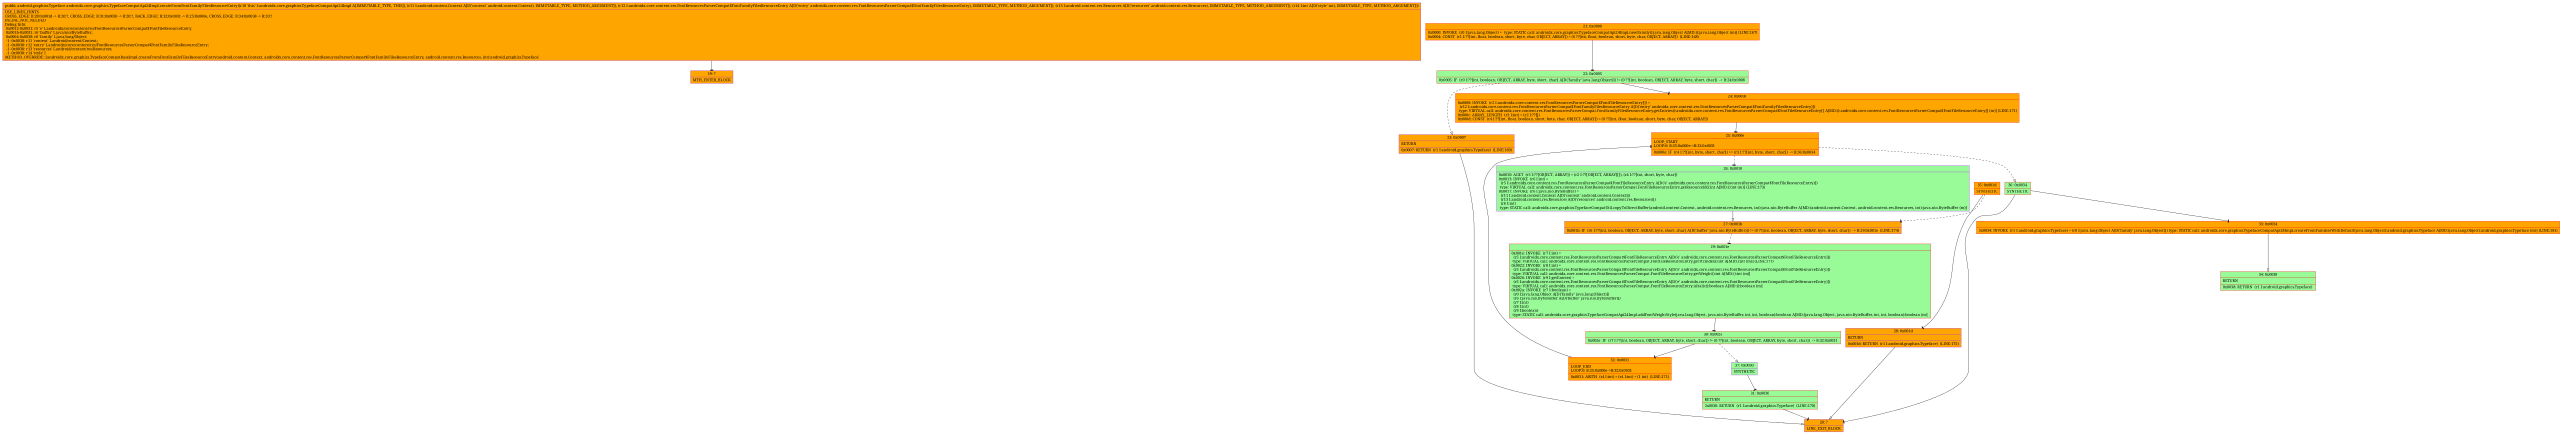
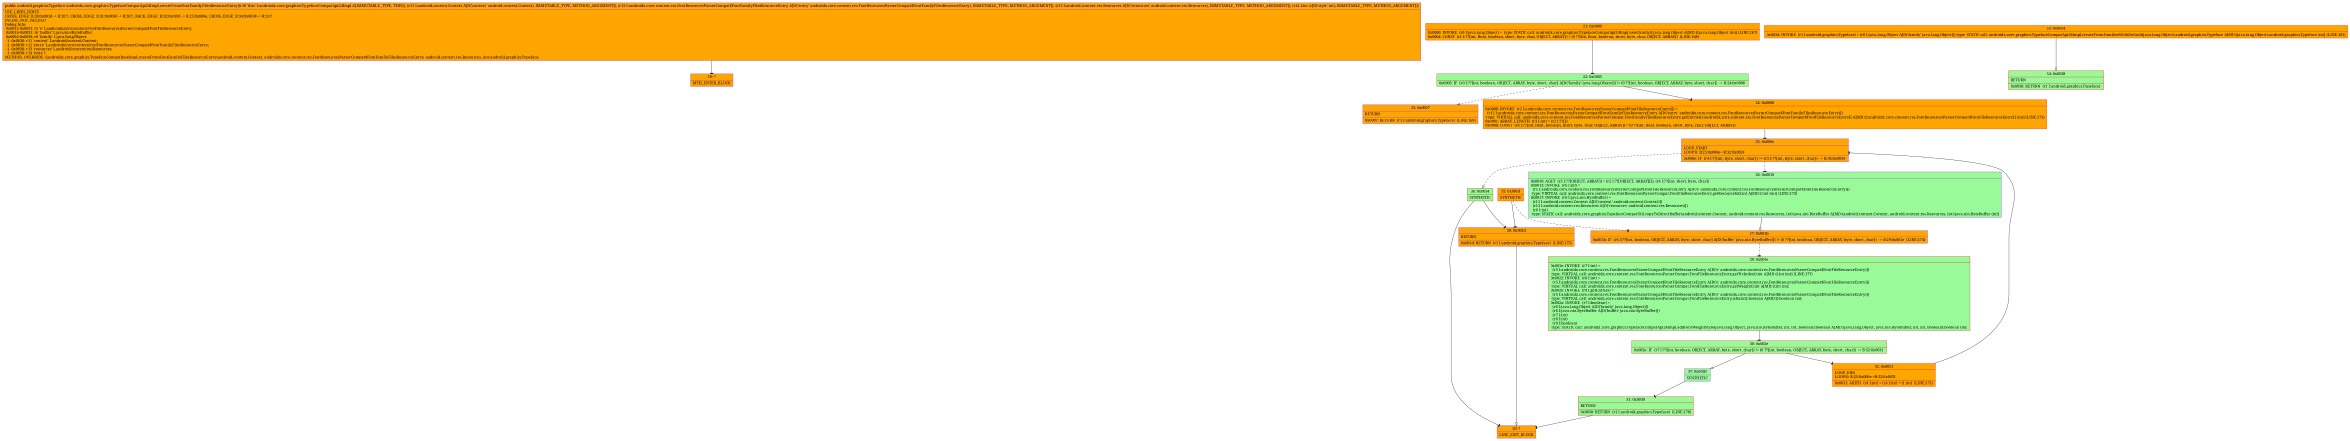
  digraph {
    fontname="Noto Serif"
    node [color=red fillcolor=orange fontname="Noto Serif" shape=record style=filled]
    edge [arrowhead=tee fontname="Noto Serif"]
    n1 [color=purple label="{19\:\ ?|MTH_ENTER_BLOCK\l}"]
    n2 [label="{21\:\ 0x0000|0x0000: INVOKE  (r0 I:java.lang.Object) =  type: STATIC call: androidx.core.graphics.TypefaceCompatApi24Impl.newFamily():java.lang.Object A[MD:():java.lang.Object (m)] (LINE:167)\l0x0004: CONST  (r1 I:??[int, float, boolean, short, byte, char, OBJECT, ARRAY]) = (0 ??[int, float, boolean, short, byte, char, OBJECT, ARRAY])  (LINE:168)\l}"]
    n3 [fillcolor=palegreen label="{22\:\ 0x0005|0x0005: IF  (r0 I:??[int, boolean, OBJECT, ARRAY, byte, short, char] A[D('family' java.lang.Object)]) != (0 ??[int, boolean, OBJECT, ARRAY, byte, short, char])  \-\> B:24:0x0008 \l}"]
    n4 [color=purple label="{23\:\ 0x0007|RETURN\l|0x0007: RETURN  (r1 I:android.graphics.Typeface)  (LINE:169)\l}"]
    n5 [label="{24\:\ 0x0008|0x0008: INVOKE  (r2 I:androidx.core.content.res.FontResourcesParserCompat$FontFileResourceEntry[]) = \l  (r12 I:androidx.core.content.res.FontResourcesParserCompat$FontFamilyFilesResourceEntry A[D('entry' androidx.core.content.res.FontResourcesParserCompat$FontFamilyFilesResourceEntry)])\l type: VIRTUAL call: androidx.core.content.res.FontResourcesParserCompat.FontFamilyFilesResourceEntry.getEntries():androidx.core.content.res.FontResourcesParserCompat$FontFileResourceEntry[] A[MD:():androidx.core.content.res.FontResourcesParserCompat$FontFileResourceEntry[] (m)] (LINE:171)\l0x000c: ARRAY_LENGTH  (r3 I:int) = (r2 I:??[]) \l0x000d: CONST  (r4 I:??[int, float, boolean, short, byte, char, OBJECT, ARRAY]) = (0 ??[int, float, boolean, short, byte, char, OBJECT, ARRAY]) \l}"]
    n6 [color=purple label="{20\:\ ?|LINE_EXIT_BLOCK\l}"]
-   n7 [label="{25\:\ 0x000e|LOOP_START\lLOOP:0: B:25:0x000e\-\>B:32:0x0031\l|0x000e: IF  (r4 I:??[int, byte, short, char]) \>= (r3 I:??[int, byte, short, char])  \-\> B:36:0x0034 \l}"]
+   n7 [color=purple label="{25\:\ 0x000e|LOOP_START\lLOOP:0: B:25:0x000e\-\>B:32:0x0031\l|0x000e: IF  (r4 I:??[int, byte, short, char]) \>= (r3 I:??[int, byte, short, char])  \-\> B:36:0x0034 \l}"]
    n8 [color=purple fillcolor=palegreen label="{26\:\ 0x0010|0x0010: AGET  (r5 I:??[OBJECT, ARRAY]) = (r2 I:??[OBJECT, ARRAY][]), (r4 I:??[int, short, byte, char]) \l0x0013: INVOKE  (r6 I:int) = \l  (r5 I:androidx.core.content.res.FontResourcesParserCompat$FontFileResourceEntry A[D('e' androidx.core.content.res.FontResourcesParserCompat$FontFileResourceEntry)])\l type: VIRTUAL call: androidx.core.content.res.FontResourcesParserCompat.FontFileResourceEntry.getResourceId():int A[MD:():int (m)] (LINE:173)\l0x0017: INVOKE  (r6 I:java.nio.ByteBuffer) = \l  (r11 I:android.content.Context A[D('context' android.content.Context)])\l  (r13 I:android.content.res.Resources A[D('resources' android.content.res.Resources)])\l  (r6 I:int)\l type: STATIC call: androidx.core.graphics.TypefaceCompatUtil.copyToDirectBuffer(android.content.Context, android.content.res.Resources, int):java.nio.ByteBuffer A[MD:(android.content.Context, android.content.res.Resources, int):java.nio.ByteBuffer (m)]\l}"]
    n9 [fillcolor=palegreen label="{36\:\ 0x0034|SYNTHETIC\l}"]
    n10 [color=purple label="{27\:\ 0x001b|0x001b: IF  (r6 I:??[int, boolean, OBJECT, ARRAY, byte, short, char] A[D('buffer' java.nio.ByteBuffer)]) != (0 ??[int, boolean, OBJECT, ARRAY, byte, short, char])  \-\> B:29:0x001e  (LINE:174)\l}"]
    n11 [label="{33\:\ 0x0034|0x0034: INVOKE  (r1 I:android.graphics.Typeface) = (r0 I:java.lang.Object A[D('family' java.lang.Object)]) type: STATIC call: androidx.core.graphics.TypefaceCompatApi24Impl.createFromFamiliesWithDefault(java.lang.Object):android.graphics.Typeface A[MD:(java.lang.Object):android.graphics.Typeface (m)] (LINE:181)\l}"]
    n12 [fillcolor=palegreen label="{29\:\ 0x001e|0x001e: INVOKE  (r7 I:int) = \l  (r5 I:androidx.core.content.res.FontResourcesParserCompat$FontFileResourceEntry A[D('e' androidx.core.content.res.FontResourcesParserCompat$FontFileResourceEntry)])\l type: VIRTUAL call: androidx.core.content.res.FontResourcesParserCompat.FontFileResourceEntry.getTtcIndex():int A[MD:():int (m)] (LINE:177)\l0x0022: INVOKE  (r8 I:int) = \l  (r5 I:androidx.core.content.res.FontResourcesParserCompat$FontFileResourceEntry A[D('e' androidx.core.content.res.FontResourcesParserCompat$FontFileResourceEntry)])\l type: VIRTUAL call: androidx.core.content.res.FontResourcesParserCompat.FontFileResourceEntry.getWeight():int A[MD:():int (m)]\l0x0026: INVOKE  (r9 I:getEntries) = \l  (r5 I:androidx.core.content.res.FontResourcesParserCompat$FontFileResourceEntry A[D('e' androidx.core.content.res.FontResourcesParserCompat$FontFileResourceEntry)])\l type: VIRTUAL call: androidx.core.content.res.FontResourcesParserCompat.FontFileResourceEntry.isItalic():boolean A[MD:():boolean (m)]\l0x002a: INVOKE  (r7 I:boolean) = \l  (r0 I:java.lang.Object A[D('family' java.lang.Object)])\l  (r6 I:java.nio.ByteBuffer A[D('buffer' java.nio.ByteBuffer)])\l  (r7 I:int)\l  (r8 I:int)\l  (r9 I:boolean)\l type: STATIC call: androidx.core.graphics.TypefaceCompatApi24Impl.addFontWeightStyle(java.lang.Object, java.nio.ByteBuffer, int, int, boolean):boolean A[MD:(java.lang.Object, java.nio.ByteBuffer, int, int, boolean):boolean (m)]\l}"]
    n13 [fillcolor=palegreen label="{30\:\ 0x002e|0x002e: IF  (r7 I:??[int, boolean, OBJECT, ARRAY, byte, short, char]) != (0 ??[int, boolean, OBJECT, ARRAY, byte, short, char])  \-\> B:32:0x0031 \l}"]
    n14 [label="{35\:\ 0x001d|SYNTHETIC\l}"]
    n15 [color=purple label="{28\:\ 0x001d|RETURN\l|0x001d: RETURN  (r1 I:android.graphics.Typeface)  (LINE:175)\l}"]
    n16 [label="{32\:\ 0x0031|LOOP_END\lLOOP:0: B:25:0x000e\-\>B:32:0x0031\l|0x0031: ARITH  (r4 I:int) = (r4 I:int) + (1 int)  (LINE:171)\l}"]
    n17 [color=purple fillcolor=palegreen label="{37\:\ 0x0030|SYNTHETIC\l}"]
    n18 [fillcolor=palegreen label="{31\:\ 0x0030|RETURN\l|0x0030: RETURN  (r1 I:android.graphics.Typeface)  (LINE:178)\l}"]
    n19 [fillcolor=palegreen label="{34\:\ 0x0038|RETURN\l|0x0038: RETURN  (r1 I:android.graphics.Typeface) \l}"]
    n20 [color=purple label="{public android.graphics.Typeface androidx.core.graphics.TypefaceCompatApi24Impl.createFromFontFamilyFilesResourceEntry((r10 'this' I:androidx.core.graphics.TypefaceCompatApi24Impl A[IMMUTABLE_TYPE, THIS]), (r11 I:android.content.Context A[D('context' android.content.Context), IMMUTABLE_TYPE, METHOD_ARGUMENT]), (r12 I:androidx.core.content.res.FontResourcesParserCompat$FontFamilyFilesResourceEntry A[D('entry' androidx.core.content.res.FontResourcesParserCompat$FontFamilyFilesResourceEntry), IMMUTABLE_TYPE, METHOD_ARGUMENT]), (r13 I:android.content.res.Resources A[D('resources' android.content.res.Resources), IMMUTABLE_TYPE, METHOD_ARGUMENT]), (r14 I:int A[D('style' int), IMMUTABLE_TYPE, METHOD_ARGUMENT]))  | USE_LINES_HINTS\lCROSS_EDGE: B:28:0x001d \-\> B:20:?, CROSS_EDGE: B:31:0x0030 \-\> B:20:?, BACK_EDGE: B:32:0x0031 \-\> B:25:0x000e, CROSS_EDGE: B:34:0x0038 \-\> B:20:?\lINLINE_NOT_NEEDED\lDebug Info:\l  0x0012\-0x0031: r5 'e' Landroidx\/core\/content\/res\/FontResourcesParserCompat$FontFileResourceEntry;\l  0x001b\-0x0031: r6 'buffer' Ljava\/nio\/ByteBuffer;\l  0x0004\-0x0038: r0 'family' Ljava\/lang\/Object;\l  \-1 \-0x0038: r11 'context' Landroid\/content\/Context;\l  \-1 \-0x0038: r12 'entry' Landroidx\/core\/content\/res\/FontResourcesParserCompat$FontFamilyFilesResourceEntry;\l  \-1 \-0x0038: r13 'resources' Landroid\/content\/res\/Resources;\l  \-1 \-0x0038: r14 'style' I\lMETHOD_OVERRIDE: [androidx.core.graphics.TypefaceCompatBaseImpl.createFromFontFamilyFilesResourceEntry(android.content.Context, androidx.core.content.res.FontResourcesParserCompat$FontFamilyFilesResourceEntry, android.content.res.Resources, int):android.graphics.Typeface]\l}"]
    n2 -> n3
    n3 -> n4 [arrowhead=onormal style=dashed]
    n3 -> n5
-   n4 -> n6 [arrowhead=onormal]
    n5 -> n7
    n7 -> n8 [style=dashed]
    n7 -> n9 [arrowhead=onormal style=dashed]
    n8 -> n10 [arrowhead=onormal]
    n9 -> n6
-   n9 -> n11
+   n9 -> n15
    n10 -> n12 [style=dashed]
    n11 -> n19 [arrowhead=onormal]
    n12 -> n13
    n13 -> n16
-   n13 -> n17 [arrowhead=onormal style=dashed]
+   n13 -> n17 [arrowhead=onormal style=solid]
    n14 -> n10 [style=dashed]
    n14 -> n15
    n15 -> n6 [arrowhead=onormal]
    n16 -> n7
    n17 -> n18
    n18 -> n6
    n20 -> n1
  }
